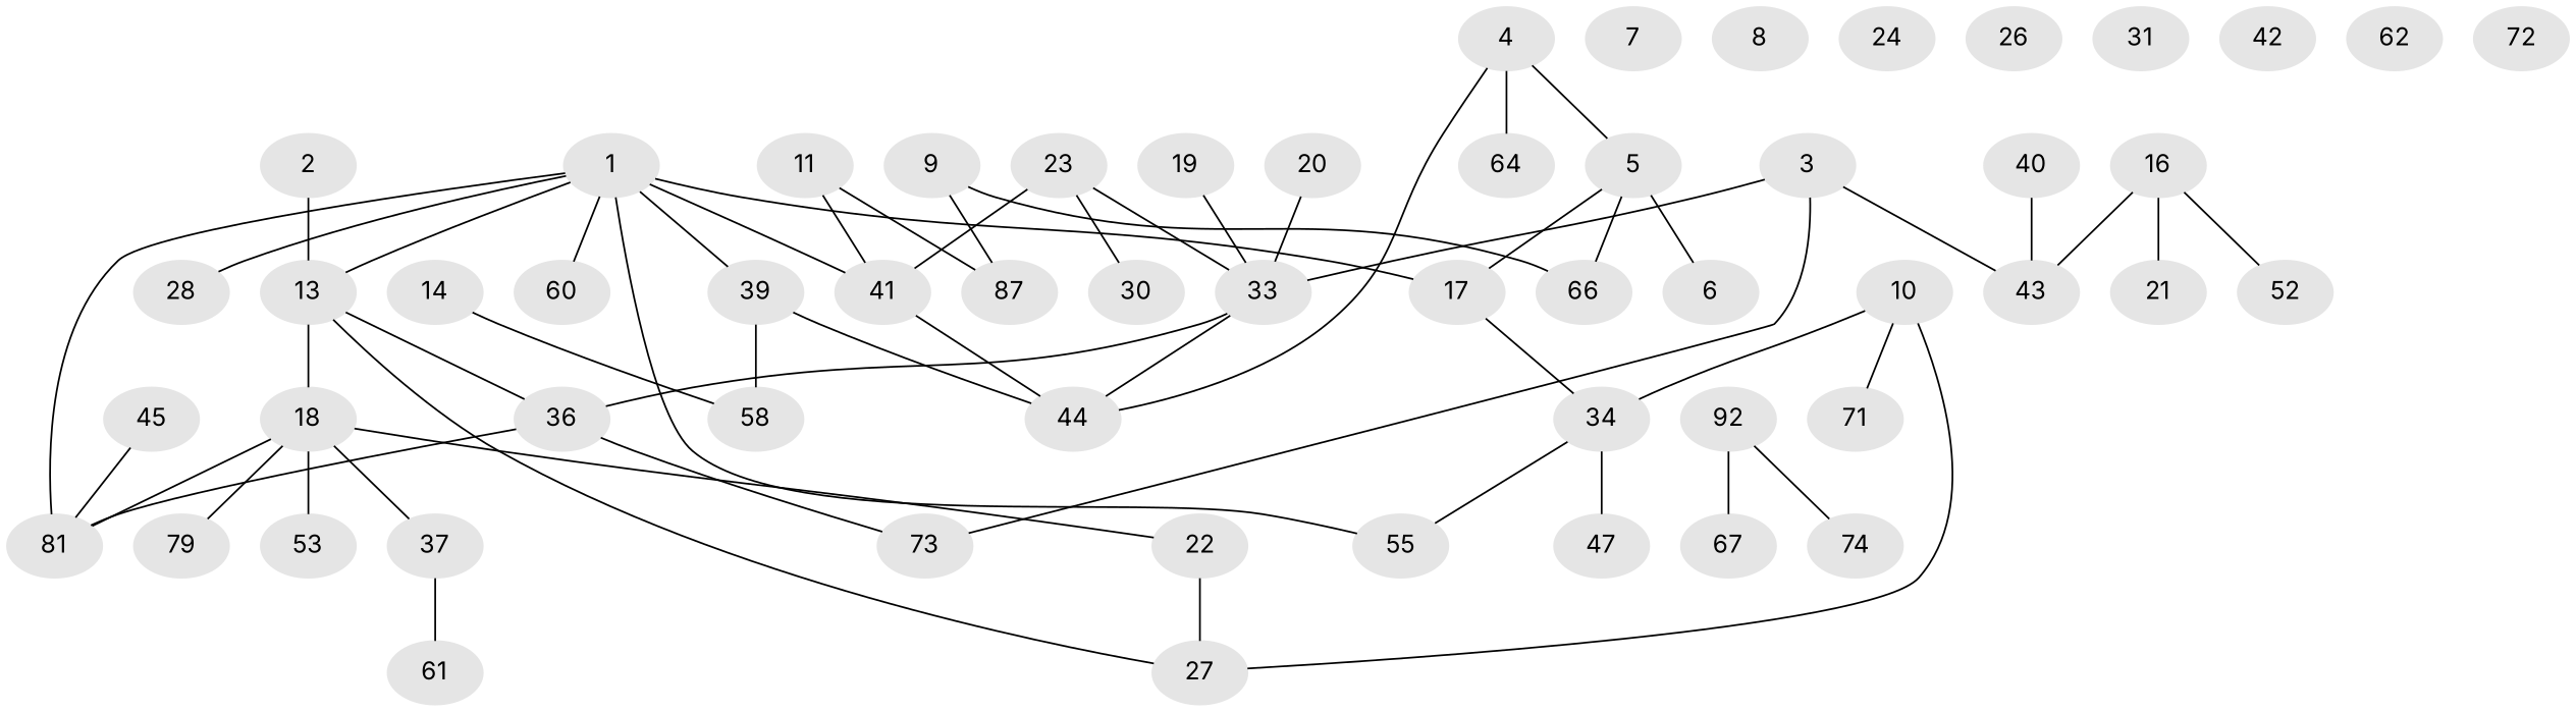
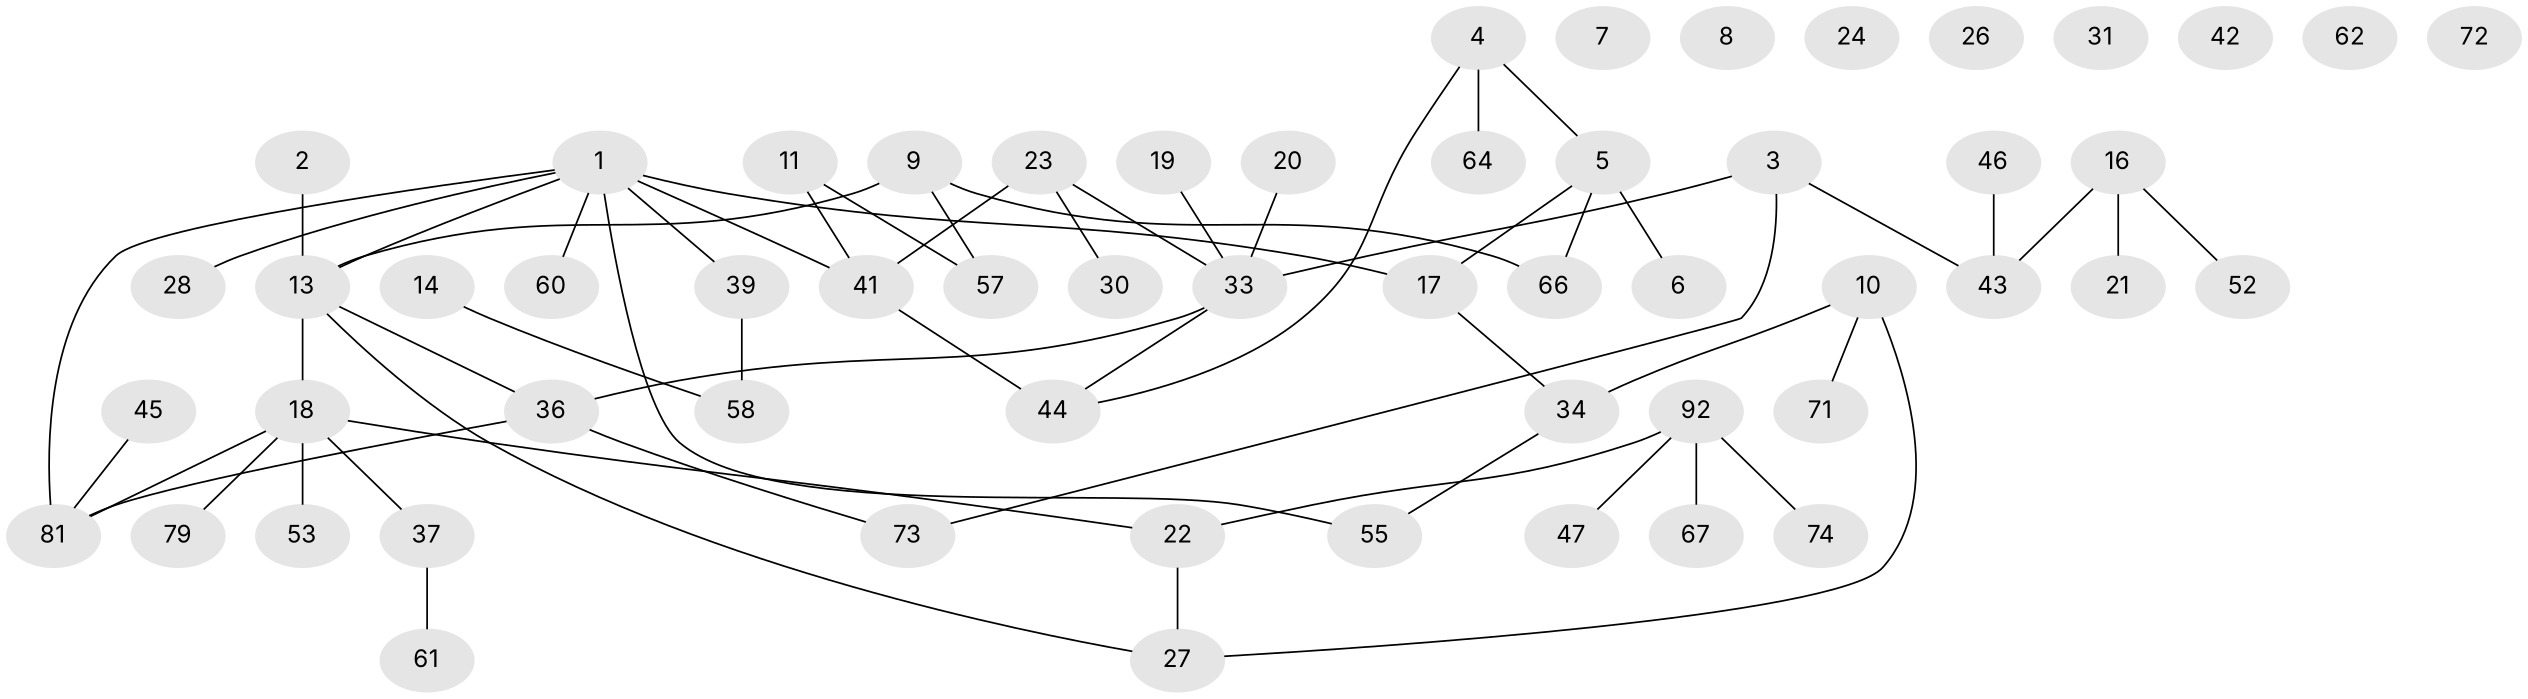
  graph {
    fontname=Inter
    node [color=gray90 fontname=Inter style=filled]
    edge [fontname=Inter]
    1 [super="+25"]
    13 [super="+35"]
    17 [super="+49"]
    28
    39 [super="+68"]
    41 [super="+63"]
    55
    60
    81 [super="+82"]
    27 [super="+38"]
    18 [super="+29"]
    36 [super="+50"]
    34 [super="+46"]
    30 [super="+32"]
    58 [super="+69"]
    44 [super="+56"]
    2
    3 [super="+70"]
    33 [super="+48"]
    43
    73
    5 [super="+76"]
    6
    66
    4
    64
    7 [super="+83"]
    8
    9 [super="+65"]
-   57 [label=87]
+   57
    10 [super="+59"]
    71
    11 [super="+51"]
    n34 [label=92 super="+15"]
    22
    47
    67
    74
    37
    53
    79
    14
    16 [super="+75"]
    21
    52 [super="+54"]
    61 [super="+77"]
    19
    20
    23
    24
    26
    31
-   40 [super="+78"]
+   40 [super="+78" label=46]
    42
    45
    62 [super="+80"]
    72
    1 -- 13
    1 -- 17
    1 -- 28
    1 -- 39
    1 -- 41
    1 -- 55
    1 -- 60
    1 -- 81
    13 -- 27
    13 -- 18 [weight=2]
    13 -- 36
    17 -- 34
    39 -- 58
-   39 -- 44
    41 -- 44
    18 -- 81
    18 -- 22
    18 -- 37
    18 -- 53
    18 -- 79
    36 -- 81
    36 -- 73
    34 -- 55
    2 -- 13
    3 -- 33
    3 -- 43
    3 -- 73
    33 -- 36
    33 -- 44
    5 -- 17
    5 -- 6
    5 -- 66
    4 -- 44
    4 -- 5
    4 -- 64
+   9 -- 13
    9 -- 66 [weight=2]
    9 -- 57
    10 -- 27
    10 -- 34
    10 -- 71
    11 -- 41
    11 -- 57
-   34 -- 47
+   n34 -- 22
+   n34 -- 47
    n34 -- 67
    n34 -- 74
    22 -- 27
    37 -- 61
    14 -- 58
    16 -- 43
    16 -- 21
    16 -- 52
    19 -- 33
    20 -- 33
    23 -- 41
    23 -- 30
    23 -- 33
    40 -- 43
    45 -- 81
  }
